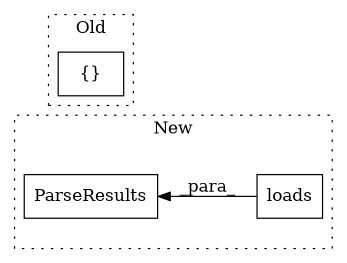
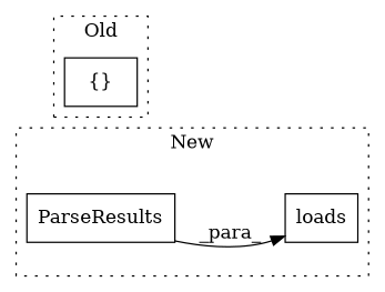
  digraph {
    rankdir=LR
    node [a=32 shape=box]
    n1 [l="13,1" label=ParseResults s="4005,4061"]
    n2 [l="6,1" label=loads s="4051,4060"]
    n3 [a=4 l="1,1" label="{}" s="3722,4406"]
    subgraph cluster_1 {
      label=New
      style=dotted
      n1
      n2
    }
    subgraph cluster_2 {
      label=Old
      style=dotted
      n3
    }
-   n2 -> n1 [label=_para_]
+   n1 -> n2 [label=_para_]
  }
